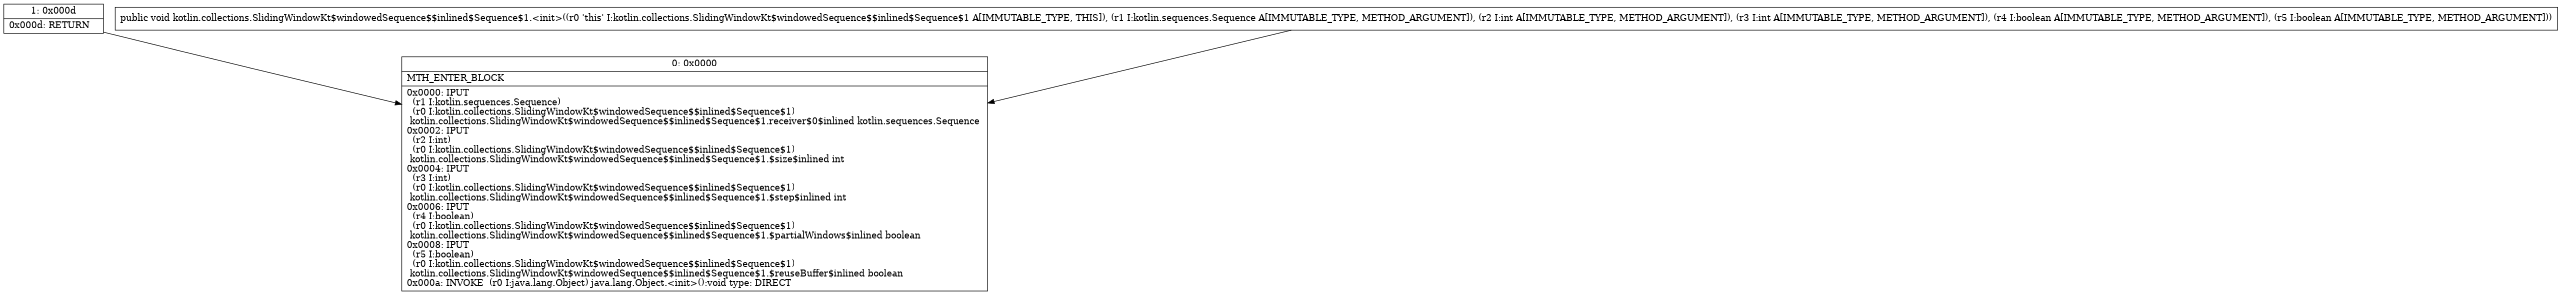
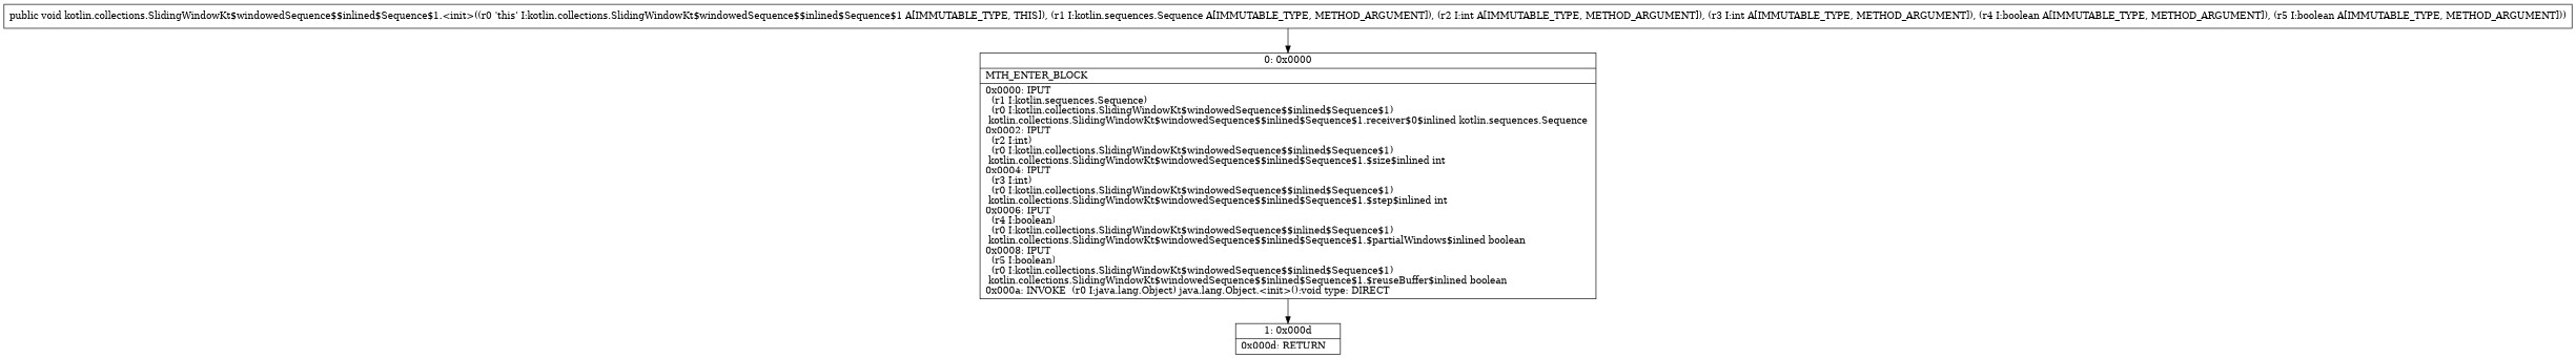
  digraph {
    node [shape=record]
    n1 [label="{0\:\ 0x0000|MTH_ENTER_BLOCK\l|0x0000: IPUT  \l  (r1 I:kotlin.sequences.Sequence)\l  (r0 I:kotlin.collections.SlidingWindowKt$windowedSequence$$inlined$Sequence$1)\l kotlin.collections.SlidingWindowKt$windowedSequence$$inlined$Sequence$1.receiver$0$inlined kotlin.sequences.Sequence \l0x0002: IPUT  \l  (r2 I:int)\l  (r0 I:kotlin.collections.SlidingWindowKt$windowedSequence$$inlined$Sequence$1)\l kotlin.collections.SlidingWindowKt$windowedSequence$$inlined$Sequence$1.$size$inlined int \l0x0004: IPUT  \l  (r3 I:int)\l  (r0 I:kotlin.collections.SlidingWindowKt$windowedSequence$$inlined$Sequence$1)\l kotlin.collections.SlidingWindowKt$windowedSequence$$inlined$Sequence$1.$step$inlined int \l0x0006: IPUT  \l  (r4 I:boolean)\l  (r0 I:kotlin.collections.SlidingWindowKt$windowedSequence$$inlined$Sequence$1)\l kotlin.collections.SlidingWindowKt$windowedSequence$$inlined$Sequence$1.$partialWindows$inlined boolean \l0x0008: IPUT  \l  (r5 I:boolean)\l  (r0 I:kotlin.collections.SlidingWindowKt$windowedSequence$$inlined$Sequence$1)\l kotlin.collections.SlidingWindowKt$windowedSequence$$inlined$Sequence$1.$reuseBuffer$inlined boolean \l0x000a: INVOKE  (r0 I:java.lang.Object) java.lang.Object.\<init\>():void type: DIRECT \l}"]
    n2 [label="{1\:\ 0x000d|0x000d: RETURN   \l}"]
    n3 [label="{public void kotlin.collections.SlidingWindowKt$windowedSequence$$inlined$Sequence$1.\<init\>((r0 'this' I:kotlin.collections.SlidingWindowKt$windowedSequence$$inlined$Sequence$1 A[IMMUTABLE_TYPE, THIS]), (r1 I:kotlin.sequences.Sequence A[IMMUTABLE_TYPE, METHOD_ARGUMENT]), (r2 I:int A[IMMUTABLE_TYPE, METHOD_ARGUMENT]), (r3 I:int A[IMMUTABLE_TYPE, METHOD_ARGUMENT]), (r4 I:boolean A[IMMUTABLE_TYPE, METHOD_ARGUMENT]), (r5 I:boolean A[IMMUTABLE_TYPE, METHOD_ARGUMENT])) }"]
-   n2 -> n1
+   n1 -> n2
    n3 -> n1
  }
